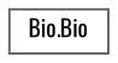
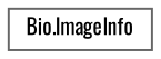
  digraph {
    rankdir=LR
    fontname=Oswald
-   n1 [color=grey40 fillcolor=white fontname=Oswald fontsize=10 height=0.2 label="Bio.Bio" shape=box style=filled width=0.4]
+   n1 [color=grey40 fillcolor=white fontname=Oswald fontsize=10 height=0.2 label="Bio.ImageInfo" shape=box style=filled width=0.4]
  }
